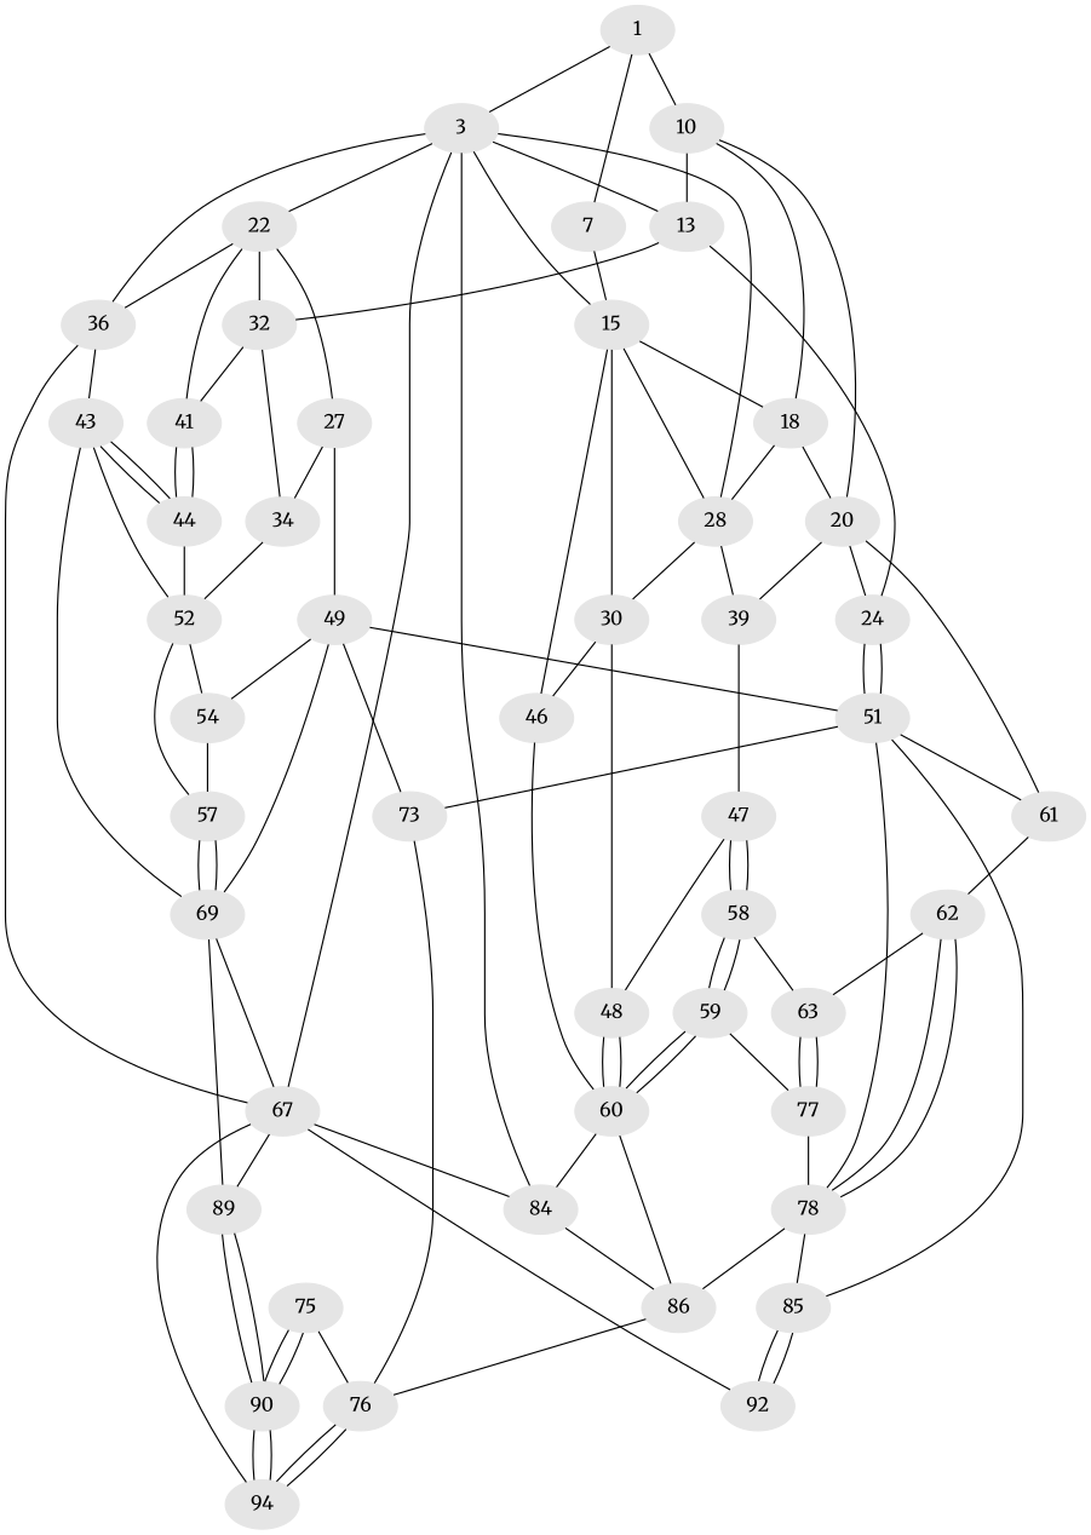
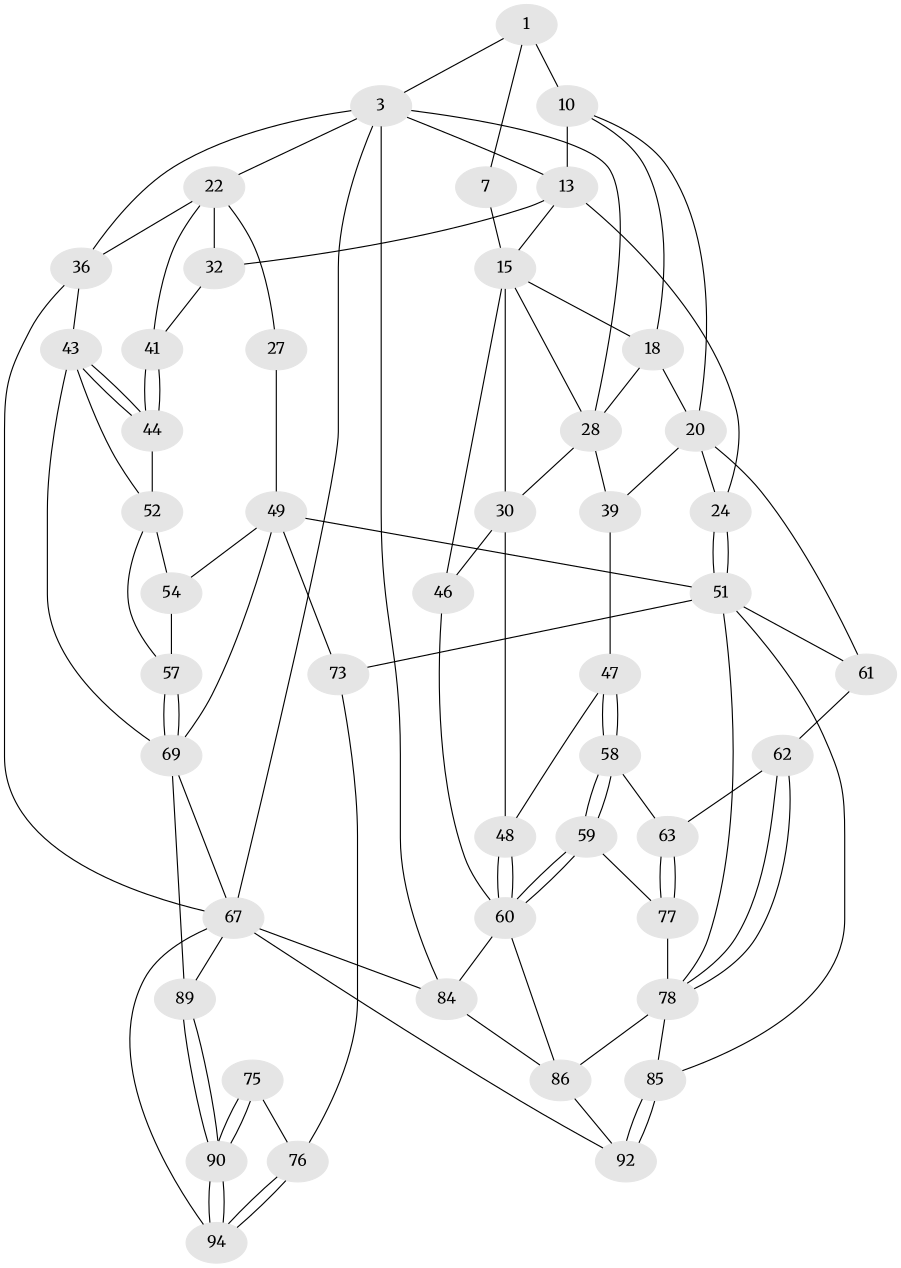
  graph {
    fontname=Merriweather
    node [color=gray90 fontname=Merriweather style=filled]
    edge [fontname=Merriweather]
    1 [super="+2+8"]
    3 [super="+12+4"]
    7 [super="+9"]
    10 [super="+14+11"]
    13 [super="+24"]
    15 [super="+16"]
    22 [super="+31+23"]
    36 [super="+42"]
    67 [super="+68+96"]
    84
    28 [super="+29"]
    18 [super="+21"]
    20 [super="+26"]
    n14 [label=24]
    32 [super="+33"]
    30 [super="+45"]
    46
    27 [super="+35"]
    41
    43 [super="+64"]
    89
    92
    94
    86 [super="+91"]
    39
    61
    51 [super="+65"]
-   34
    49 [super="+55+50"]
    48
    60 [super="+82"]
    47
    62
    44
    73
    78 [super="+79"]
    85
    52 [super="+53+56"]
    69 [super="+72+70"]
    54
    57
    58
    59
    63
    76
    77
    90
    75
    1 -- 3
    1 -- 7
    1 -- 10 [weight=2]
    3 -- 13
-   3 -- 15
+   13 -- 15
    3 -- 22 [weight=2]
    3 -- 36
    3 -- 67
    3 -- 84
    3 -- 28
    7 -- 15
    10 -- 13
    10 -- 18
    10 -- 20
    13 -- n14
    13 -- 32
    15 -- 28
    15 -- 18
    15 -- 30
    15 -- 46
    22 -- 36
    22 -- 32 [weight=2]
    22 -- 27
    22 -- 41
    36 -- 67
    36 -- 43
    67 -- 84
    67 -- 89
    67 -- 92
    67 -- 94
    84 -- 86
    28 -- 30
    28 -- 39
    18 -- 28
    18 -- 20
    20 -- n14
    20 -- 39
    20 -- 61
    n14 -- 51
    n14 -- 51
    32 -- 41
-   32 -- 34
    30 -- 46
    30 -- 48
    46 -- 60
-   27 -- 34
    27 -- 49
    41 -- 44
    41 -- 44
    43 -- 44
    43 -- 44
    43 -- 52
    43 -- 69
    89 -- 90
    89 -- 90
-   86 -- 76
+   86 -- 92
    39 -- 47
    61 -- 62
    51 -- 61
    51 -- 73
    51 -- 78
    51 -- 85
-   34 -- 52
    49 -- 51
    49 -- 73
    49 -- 69
    49 -- 54
    48 -- 60
    48 -- 60
    60 -- 84
    60 -- 86
    47 -- 48
    47 -- 58
    47 -- 58
    62 -- 78
    62 -- 78
    62 -- 63
    44 -- 52
    73 -- 76
    78 -- 86 [weight=2]
    78 -- 85
    85 -- 92
    85 -- 92
    52 -- 54
    52 -- 57
    69 -- 67
    69 -- 89
    54 -- 57
    57 -- 69
    57 -- 69
    58 -- 59
    58 -- 59
    58 -- 63
    59 -- 60
    59 -- 60
    59 -- 77
    63 -- 77
    63 -- 77
    76 -- 94
    76 -- 94
    77 -- 78
    90 -- 94
    90 -- 94
    75 -- 76
    75 -- 90
    75 -- 90
  }
